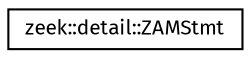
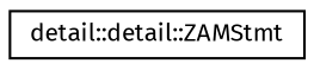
  digraph {
    rankdir=LR
    fontname="Fira Sans"
-   n1 [color=black fillcolor=white fontname="Fira Sans" fontsize=10 height=0.2 label="zeek::detail::ZAMStmt" shape=record style=filled width=0.4]
+   n1 [color=black fillcolor=white fontname="Fira Sans" fontsize=10 height=0.2 label="detail::detail::ZAMStmt" shape=record style=filled width=0.4]
  }
